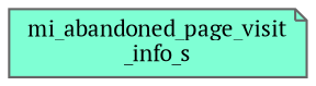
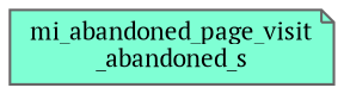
  digraph {
    rankdir=LR
    fontname="PT Serif"
-   n1 [color=gray40 fillcolor=aquamarine fontname="PT Serif" fontsize=10 height=0.2 label="mi_abandoned_page_visit\l_info_s" shape=note style=filled width=0.4]
+   n1 [color=gray40 fillcolor=aquamarine fontname="PT Serif" fontsize=10 height=0.2 label="mi_abandoned_page_visit\l_abandoned_s" shape=note style=filled width=0.4]
  }
